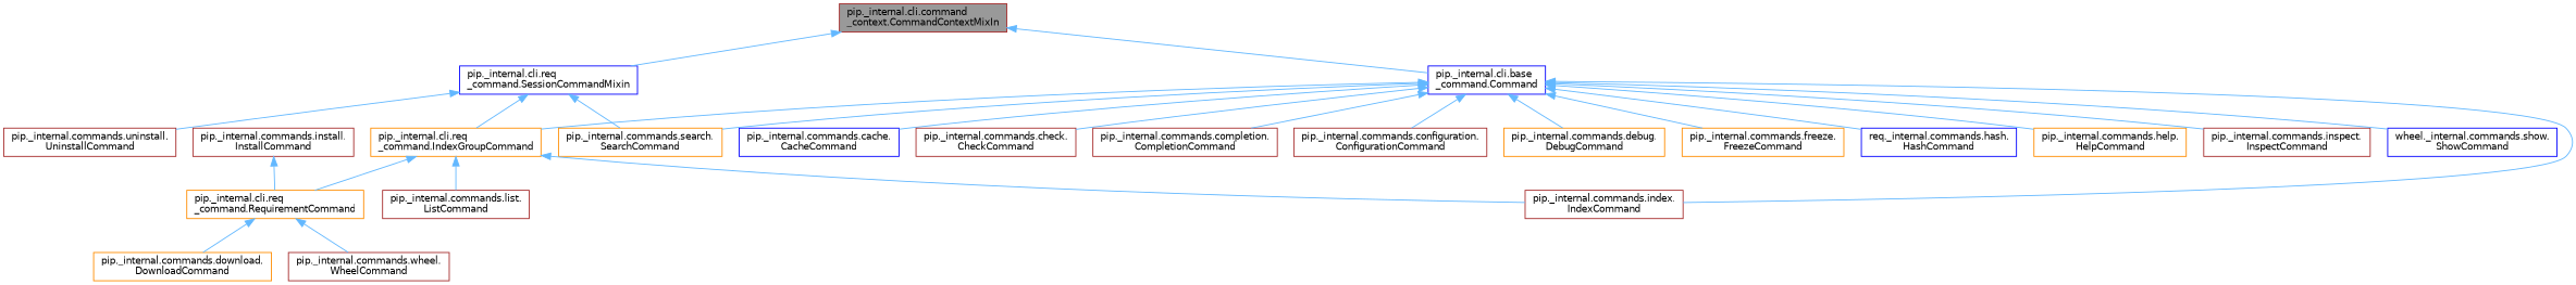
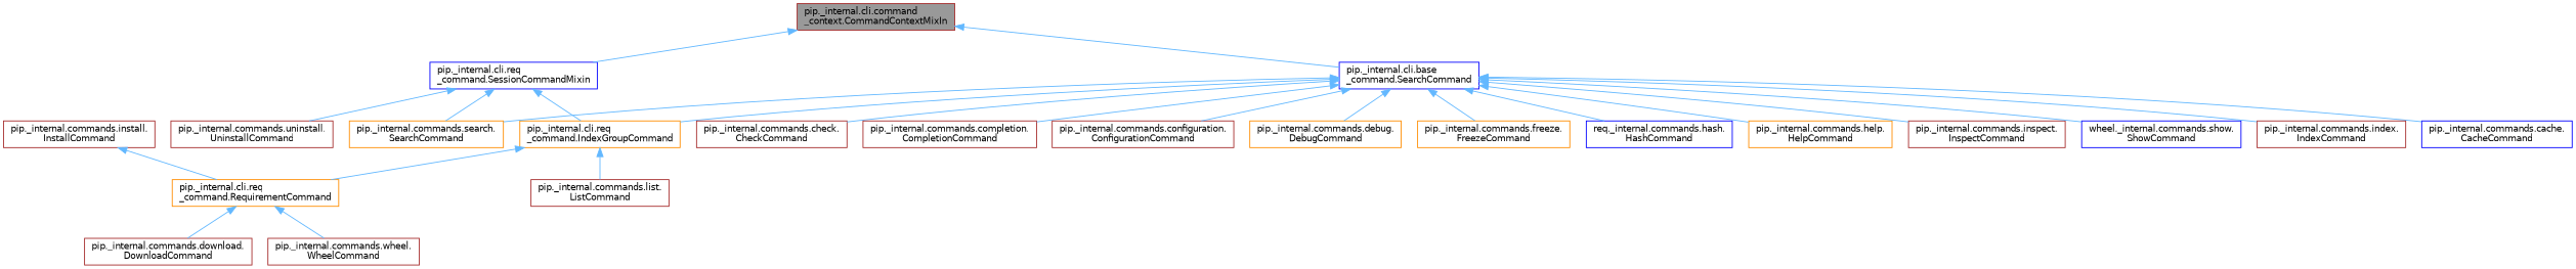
  digraph {
    rankdir=TB
    node [color=brown fillcolor=white fontname=Helvetica fontsize=10 shape=box style=filled]
    edge [color=steelblue1 dir=back fontname=Helvetica fontsize=10 labelfontname=Helvetica labelfontsize=10 style=solid]
    n1 [fillcolor=grey60 fontcolor=black height=0.2 label="pip._internal.cli.command\l_context.CommandContextMixIn" width=0.4]
-   n2 [color=blue height=0.2 label="pip._internal.cli.base\l_command.Command" width=0.4]
+   n2 [color=blue height=0.2 label="pip._internal.cli.base\l_command.SearchCommand" width=0.4]
    n3 [color=blue height=0.2 label="pip._internal.cli.req\l_command.SessionCommandMixin" width=0.4]
    n4 [color=darkorange height=0.2 label="pip._internal.cli.req\l_command.IndexGroupCommand" width=0.4]
    n5 [color=blue height=0.2 label="pip._internal.commands.cache.\lCacheCommand" width=0.4]
    n6 [height=0.2 label="pip._internal.commands.check.\lCheckCommand" width=0.4]
    n7 [height=0.2 label="pip._internal.commands.completion.\lCompletionCommand" width=0.4]
    n8 [height=0.2 label="pip._internal.commands.configuration.\lConfigurationCommand" width=0.4]
    n9 [color=darkorange height=0.2 label="pip._internal.commands.debug.\lDebugCommand" width=0.4]
    n10 [color=darkorange height=0.2 label="pip._internal.commands.freeze.\lFreezeCommand" width=0.4]
    n11 [color=blue height=0.2 label="req._internal.commands.hash.\lHashCommand" width=0.4]
    n12 [color=darkorange height=0.2 label="pip._internal.commands.help.\lHelpCommand" width=0.4]
    n13 [height=0.2 label="pip._internal.commands.inspect.\lInspectCommand" width=0.4]
    n14 [color=darkorange height=0.2 label="pip._internal.commands.search.\lSearchCommand" width=0.4]
    n15 [color=blue height=0.2 label="wheel._internal.commands.show.\lShowCommand" width=0.4]
    n16 [height=0.2 label="pip._internal.commands.index.\lIndexCommand" width=0.4]
    n17 [height=0.2 label="pip._internal.commands.uninstall.\lUninstallCommand" width=0.4]
    n18 [color=darkorange height=0.2 label="pip._internal.cli.req\l_command.RequirementCommand" width=0.4]
    n19 [height=0.2 label="pip._internal.commands.list.\lListCommand" width=0.4]
-   n20 [color=darkorange height=0.2 label="pip._internal.commands.download.\lDownloadCommand" width=0.4]
+   n20 [height=0.2 label="pip._internal.commands.download.\lDownloadCommand" width=0.4]
    n21 [height=0.2 label="pip._internal.commands.wheel.\lWheelCommand" width=0.4]
    n22 [height=0.2 label="pip._internal.commands.install.\lInstallCommand" width=0.4]
    n1 -> n2
    n1 -> n3
    n2 -> n4
    n2 -> n5
    n2 -> n6
    n2 -> n7
    n2 -> n8
    n2 -> n9
    n2 -> n10
    n2 -> n11
    n2 -> n12
    n2 -> n13
    n2 -> n14
    n2 -> n15
    n2 -> n16
    n3 -> n4
    n3 -> n14
    n3 -> n17
-   n4 -> n16
    n4 -> n18
    n4 -> n19
    n18 -> n20
    n18 -> n21
    n22 -> n18
  }
